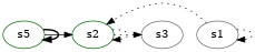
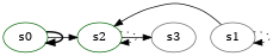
  digraph {
    node [color=darkgreen player=0]
    edge [constraint="time % 3 == 0" style=solid]
-   s0 [label=s5]
+   s0
    s2
    s1 [color=gray40 player=1]
    s3 [color=gray40 player=1]
    s0 -> s0 [style=bold]
    s0 -> s2 [constraint="time == 0 || time == 11 || time == 19"]
    s2 -> s2 [constraint="time % 2 == 0" style=dotted]
-   s2 -> s3 [constraint="time % 4 == 2" style=dotted]
-   s1 -> s2 [constraint="time == 9" style=dotted]
+   s2 -> s3 [constraint="time % 4 == 2"]
+   s1 -> s2 [constraint="time == 9"]
    s1 -> s1 [style=dotted]
  }
